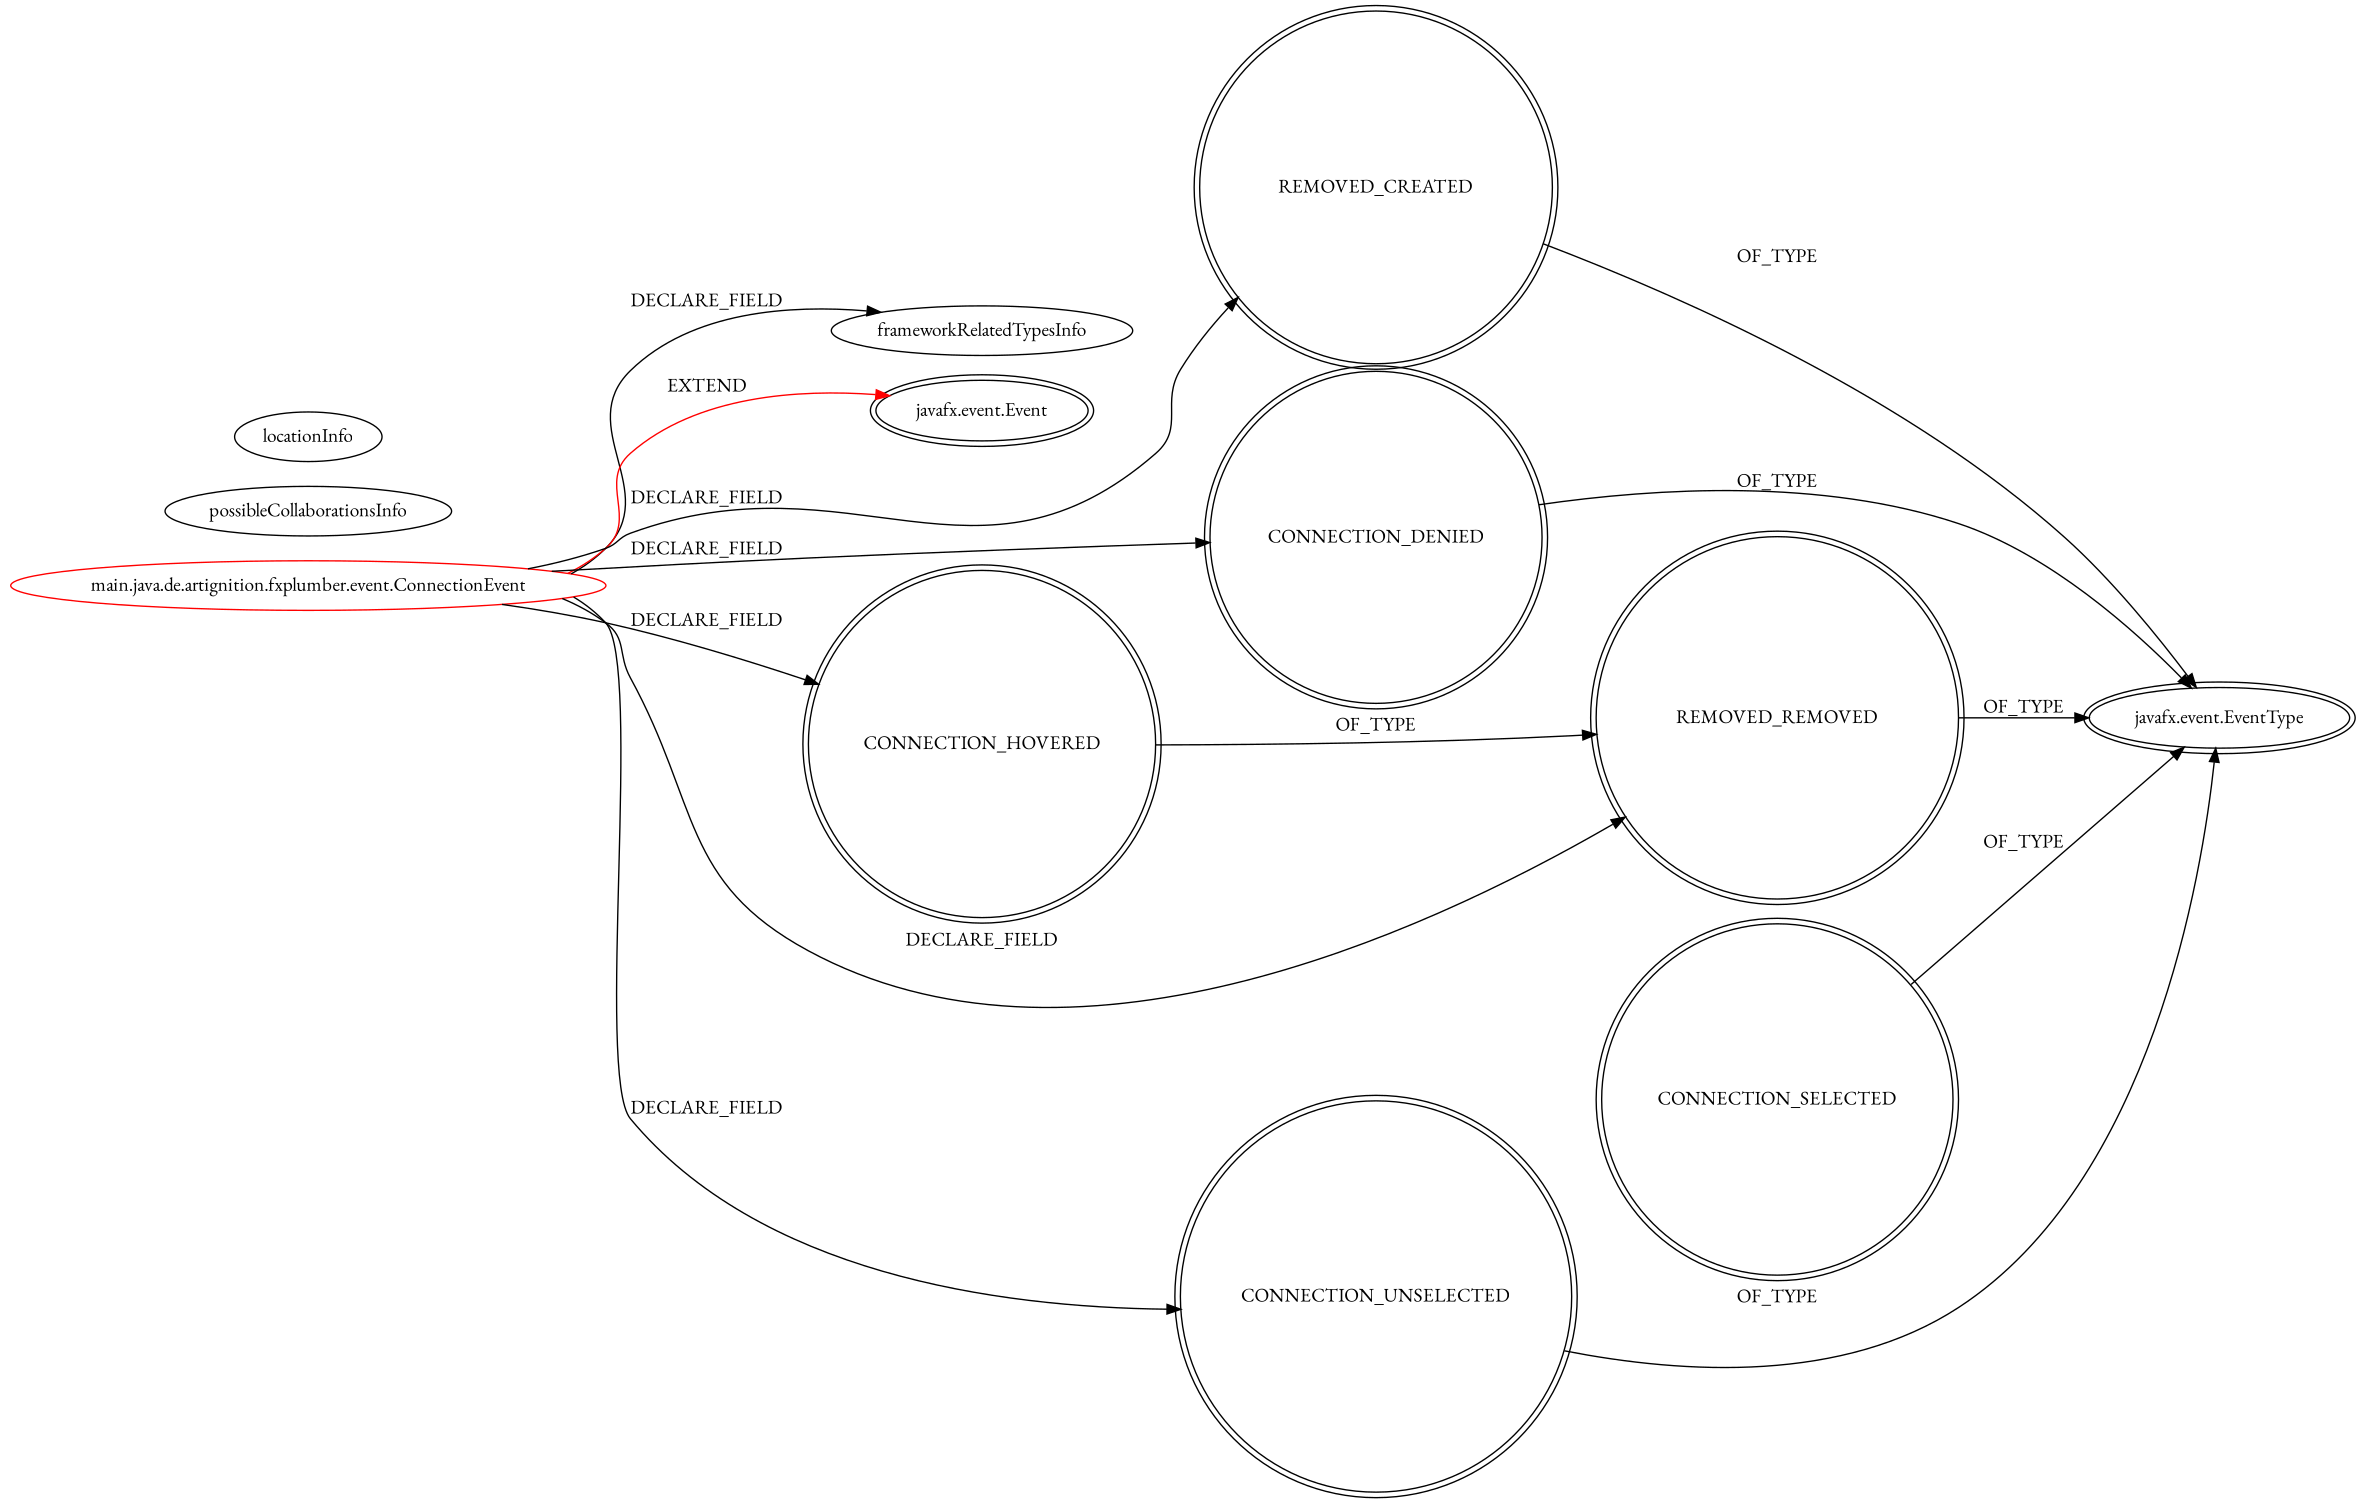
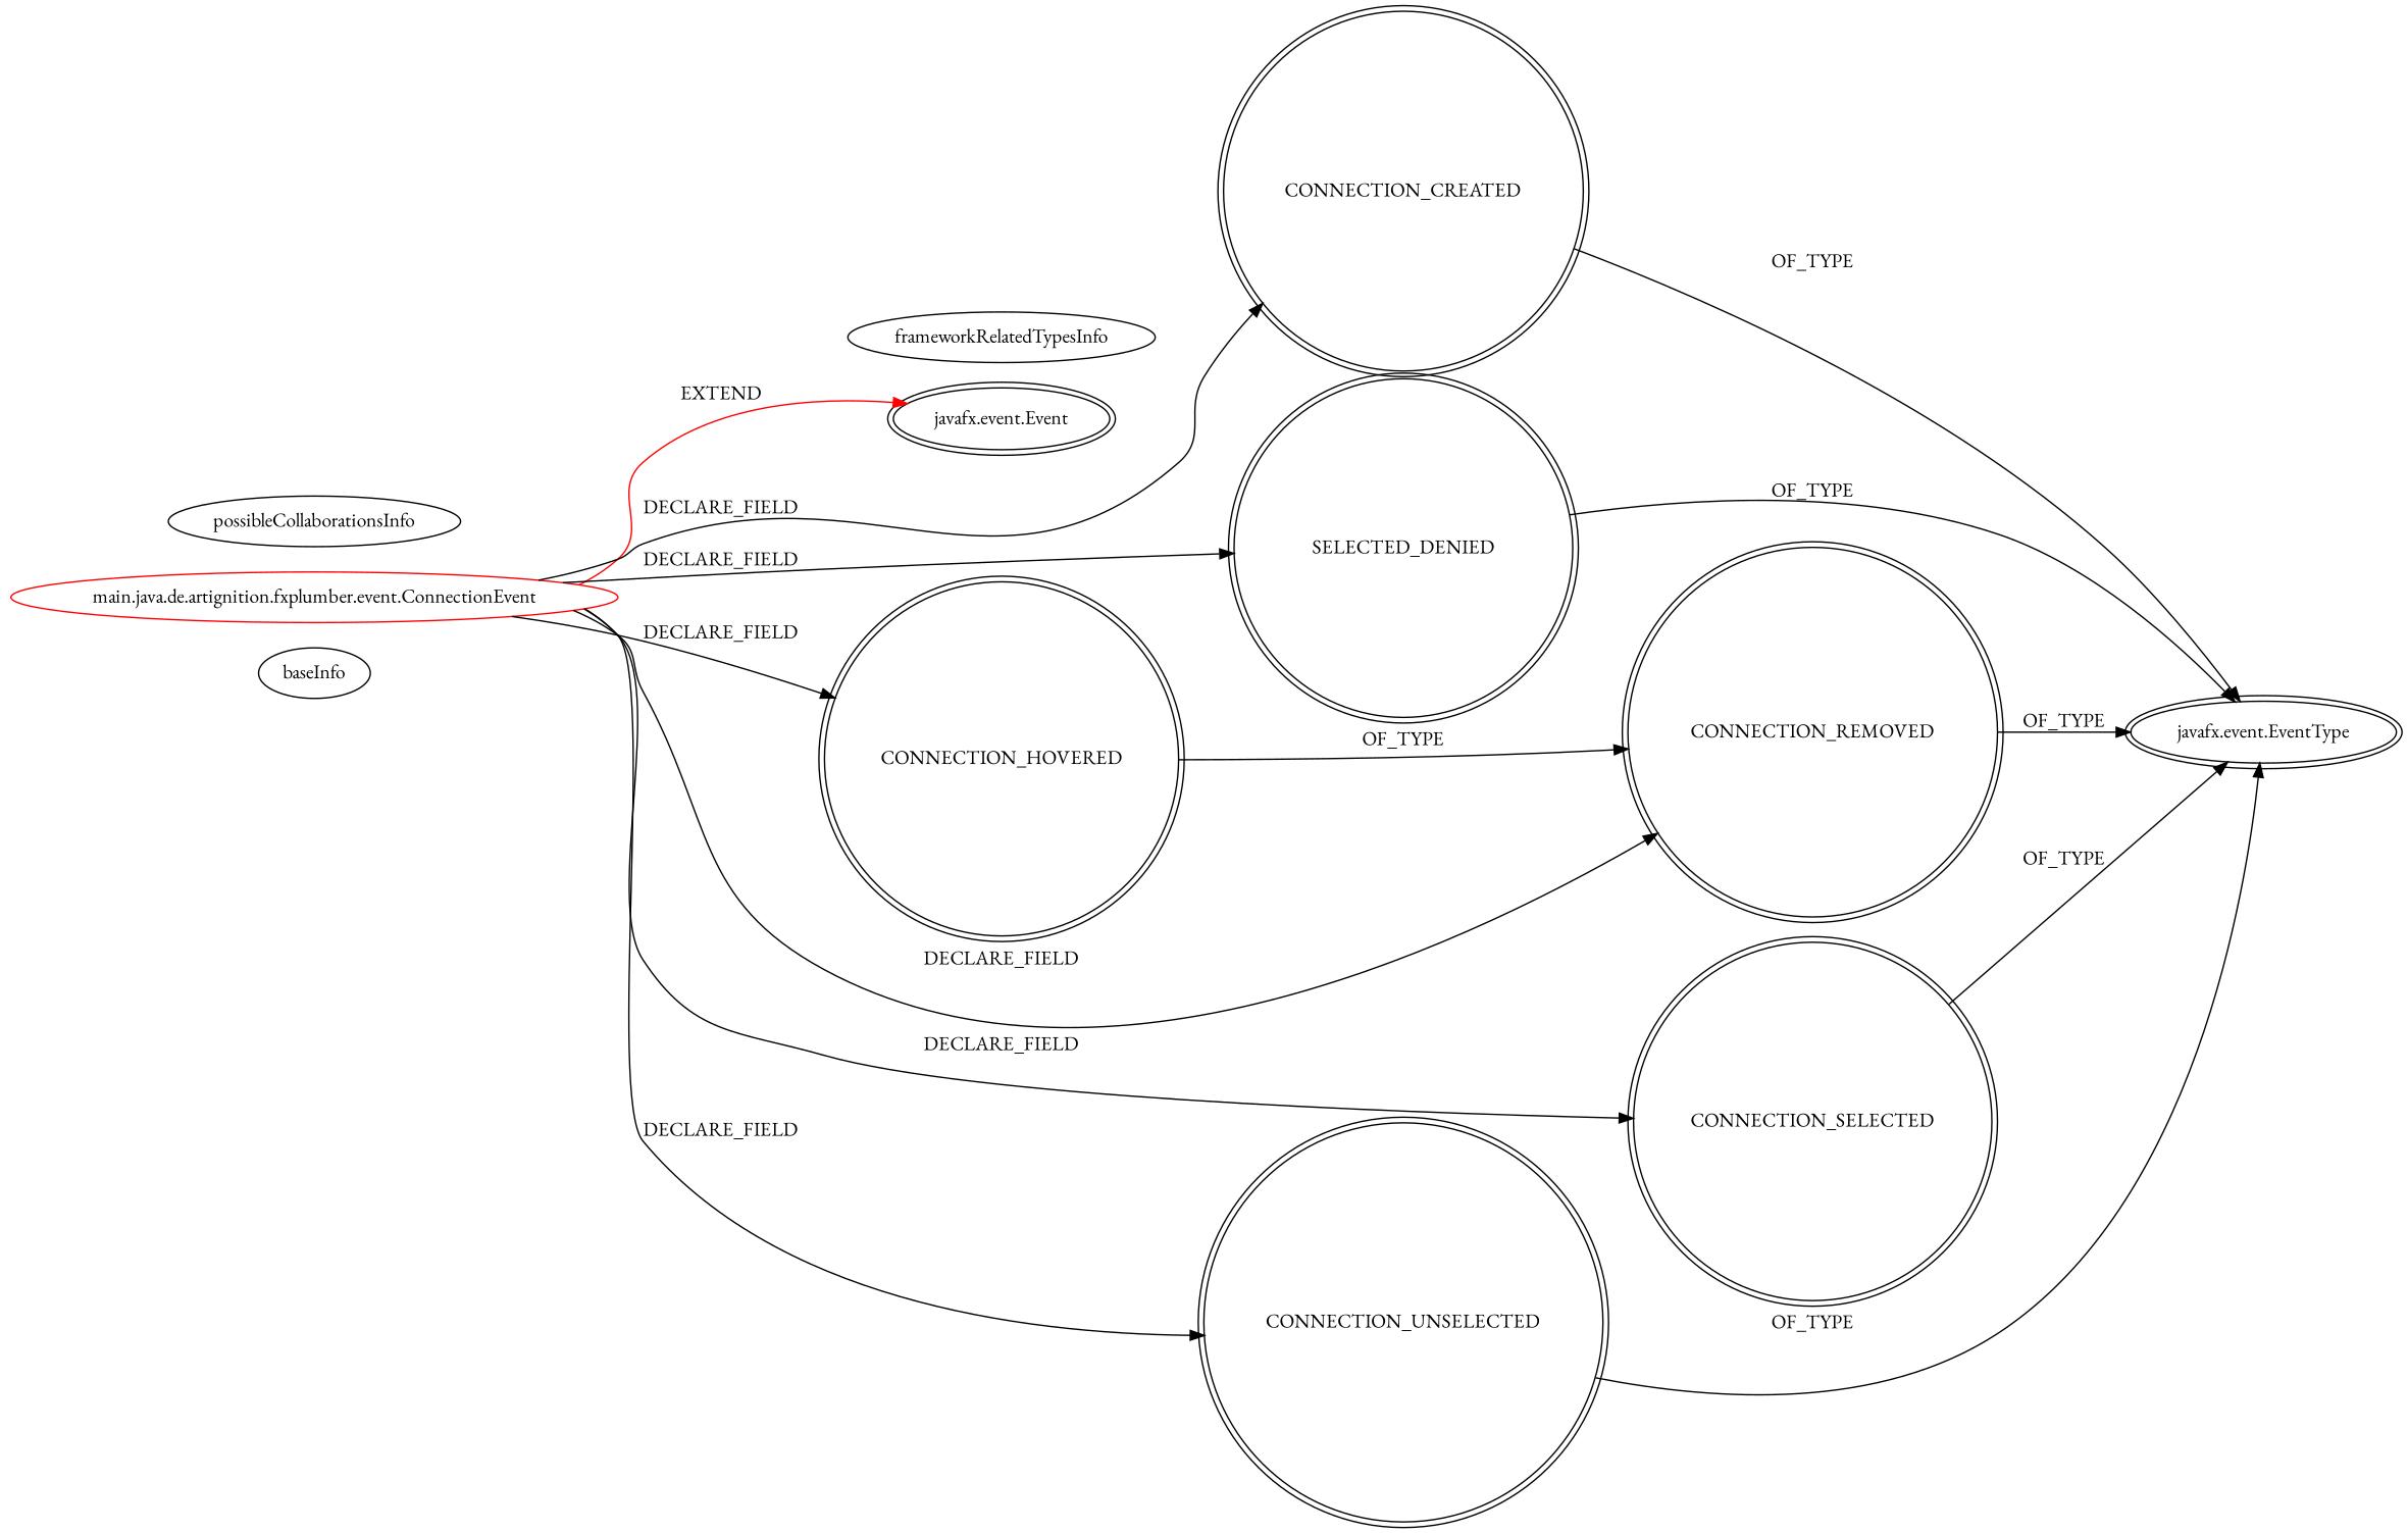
  digraph {
    fontname="EB Garamond"
    rankdir=LR
    node [fontname="EB Garamond" isFrameworkType=true vertexType=FIELD_DECLARATION peripheries=2]
    edge [fontname="EB Garamond"]
+   baseInfo [category=extension_graph graphId=3608 isAnonymous=false possibleRelation=false isFrameworkType="" vertexType="" peripheries=""]
    frameworkRelatedTypesInfo [0="javafx.event.Event" isFrameworkType="" vertexType="" peripheries=""]
    possibleCollaborationsInfo [isFrameworkType="" vertexType="" peripheries=""]
-   locationInfo [contextSignature=ConnectionEvent filePath="/mfischbo-fxplumber/fxplumber-master/fxplumber/src/main/java/de/artignition/fxplumber/event/ConnectionEvent.java" graphId=3608 projectName="mfischbo-fxplumber" isFrameworkType="" vertexType="" peripheries=""]
    n5 [color=red isFrameworkType=false label="main.java.de.artignition.fxplumber.event.ConnectionEvent" vertexType=ROOT_CLIENT_CLASS_DECLARATION peripheries=""]
    n6 [label="javafx.event.Event" vertexType=FRAMEWORK_CLASS_TYPE]
-   n7 [label=REMOVED_CREATED shape=circle]
-   n8 [label=CONNECTION_DENIED shape=circle]
+   n7 [label=CONNECTION_CREATED shape=circle]
+   n8 [label=SELECTED_DENIED shape=circle]
    n9 [label=CONNECTION_HOVERED shape=circle]
-   n10 [label=REMOVED_REMOVED shape=circle]
+   n10 [label=CONNECTION_REMOVED shape=circle]
    n11 [label=CONNECTION_SELECTED shape=circle]
    n12 [label=CONNECTION_UNSELECTED shape=circle]
    n13 [label="javafx.event.EventType" vertexType=FRAMEWORK_CLASS_TYPE]
    n5 -> n6 [color=red label=EXTEND]
    n5 -> n7 [label=DECLARE_FIELD]
    n5 -> n8 [label=DECLARE_FIELD]
    n5 -> n9 [label=DECLARE_FIELD]
    n5 -> n10 [label=DECLARE_FIELD]
-   n5 -> frameworkRelatedTypesInfo [label=DECLARE_FIELD]
+   n5 -> n11 [label=DECLARE_FIELD]
    n5 -> n12 [label=DECLARE_FIELD]
    n7 -> n13 [label=OF_TYPE]
    n8 -> n13 [label=OF_TYPE]
    n9 -> n10 [label=OF_TYPE]
    n10 -> n13 [label=OF_TYPE]
    n11 -> n13 [label=OF_TYPE]
    n12 -> n13 [label=OF_TYPE]
  }
